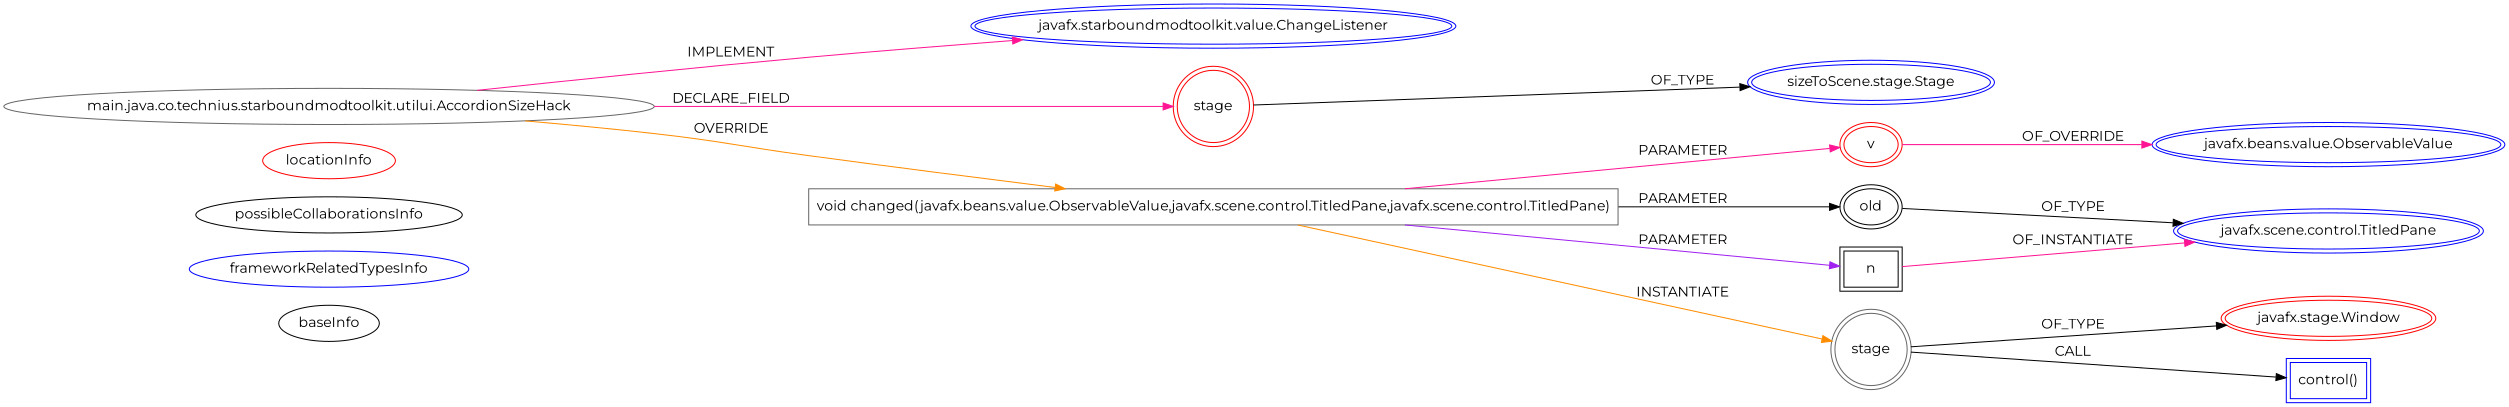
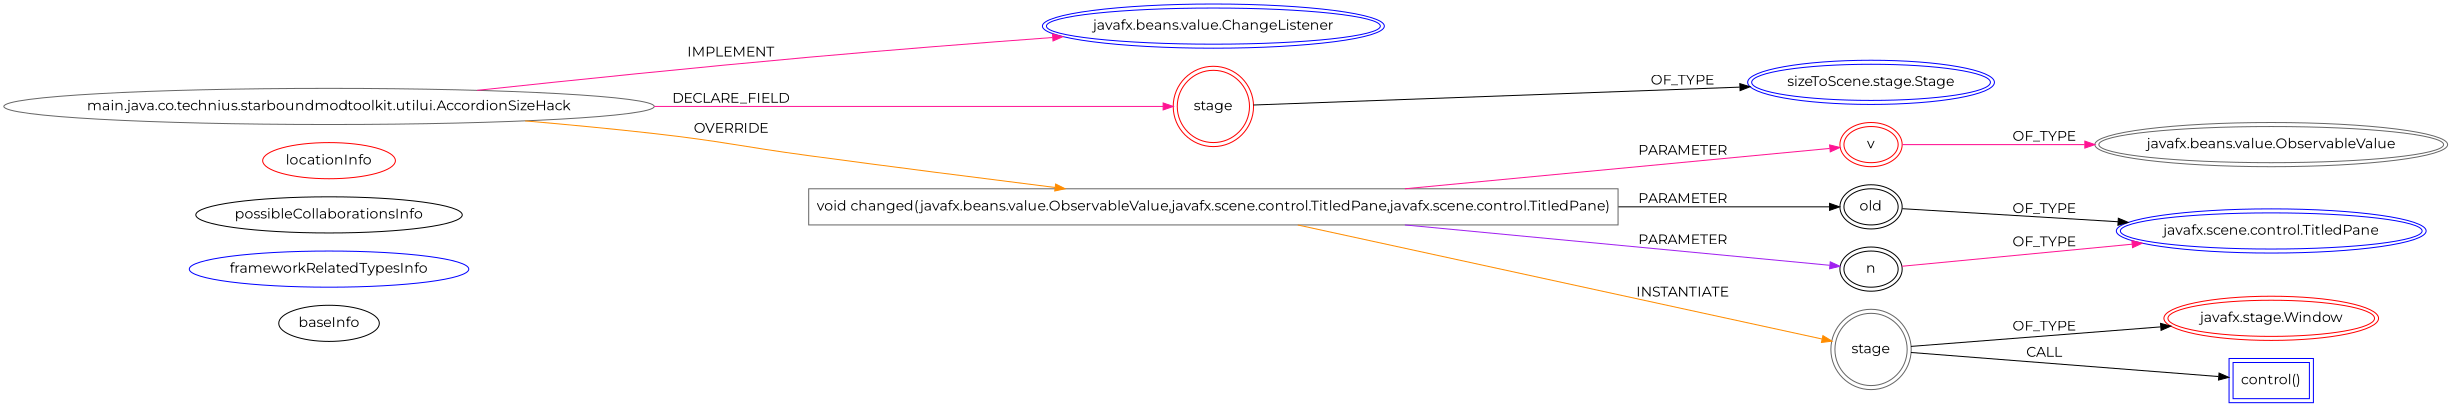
  digraph {
    fontname=Montserrat
    rankdir=LR
    node [color=blue fontname=Montserrat isFrameworkType=true peripheries=2]
    edge [color=deeppink fontname=Montserrat]
    baseInfo [category=extension_graph color=black graphId=1459 isAnonymous=false possibleRelation=false isFrameworkType="" peripheries=""]
    frameworkRelatedTypesInfo [0="javafx.beans.value.ChangeListener" isFrameworkType="" peripheries=""]
    possibleCollaborationsInfo [color=black isFrameworkType="" peripheries=""]
    locationInfo [color=red contextSignature=AccordionSizeHack filePath="/Technius-Starbound-Mod-Toolkit/Starbound-Mod-Toolkit-master/src/main/java/co/technius/starboundmodtoolkit/utilui/AccordionSizeHack.java" graphId=1459 projectName="Technius-Starbound-Mod-Toolkit" isFrameworkType="" peripheries=""]
    n5 [color=gray40 isFrameworkType=false label="main.java.co.technius.starboundmodtoolkit.utilui.AccordionSizeHack" vertexType=ROOT_CLIENT_CLASS_DECLARATION peripheries=""]
-   n6 [label="javafx.starboundmodtoolkit.value.ChangeListener" vertexType=FRAMEWORK_INTERFACE_TYPE]
+   n6 [label="javafx.beans.value.ChangeListener" vertexType=FRAMEWORK_INTERFACE_TYPE]
    n7 [color=red label=stage shape=circle vertexType=FIELD_DECLARATION]
    n8 [color=gray40 isFrameworkType=false label="void changed(javafx.beans.value.ObservableValue,javafx.scene.control.TitledPane,javafx.scene.control.TitledPane)" shape=box vertexType=OVERRIDING_METHOD_DECLARATION peripheries=""]
    n9 [label="sizeToScene.stage.Stage" vertexType=FRAMEWORK_CLASS_TYPE]
    n10 [color=red label=v vertexType=PARAMETER_DECLARATION]
    n11 [color=black label=old vertexType=PARAMETER_DECLARATION]
-   n12 [color=black label=n vertexType=PARAMETER_DECLARATION shape=box]
+   n12 [color=black label=n vertexType=PARAMETER_DECLARATION]
    n13 [color=gray40 label=stage shape=circle vertexType=VARIABLE_EXPRESION]
-   n14 [label="javafx.beans.value.ObservableValue" vertexType=FRAMEWORK_INTERFACE_TYPE]
+   n14 [color=gray40 label="javafx.beans.value.ObservableValue" vertexType=FRAMEWORK_INTERFACE_TYPE]
    n15 [label="javafx.scene.control.TitledPane" vertexType=FRAMEWORK_CLASS_TYPE]
    n16 [color=red label="javafx.stage.Window" vertexType=FRAMEWORK_CLASS_TYPE]
    n17 [label="control()" shape=box vertexType=INSIDE_CALL]
    n5 -> n6 [label=IMPLEMENT]
    n5 -> n7 [label=DECLARE_FIELD]
    n5 -> n8 [color=darkorange label=OVERRIDE]
    n7 -> n9 [color=black label=OF_TYPE]
    n8 -> n10 [label=PARAMETER]
    n8 -> n11 [color=black label=PARAMETER]
    n8 -> n12 [color=purple label=PARAMETER]
    n8 -> n13 [color=darkorange label=INSTANTIATE]
-   n10 -> n14 [label=OF_OVERRIDE]
+   n10 -> n14 [label=OF_TYPE]
    n11 -> n15 [color=black label=OF_TYPE]
-   n12 -> n15 [label=OF_INSTANTIATE]
+   n12 -> n15 [label=OF_TYPE]
    n13 -> n16 [color=black label=OF_TYPE]
    n13 -> n17 [color=black label=CALL]
  }
